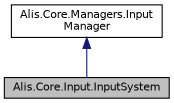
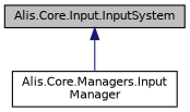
  digraph {
    node [color=black fontname=Helvetica fontsize=10 shape=record style=filled]
    n1 [fillcolor=grey75 fontcolor=black height=0.2 label="Alis.Core.Input.InputSystem" width=0.4]
    n2 [fillcolor=white height=0.2 label="Alis.Core.Managers.Input\lManager" width=0.4]
-   n2 -> n1 [color=midnightblue dir=back fontname=Helvetica fontsize=10 labelfontname=Helvetica labelfontsize=10 style=solid]
+   n1 -> n2 [color=midnightblue dir=back fontname=Helvetica fontsize=10 labelfontname=Helvetica labelfontsize=10 style=solid]
  }
